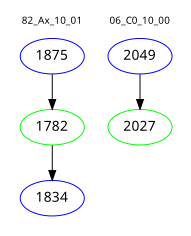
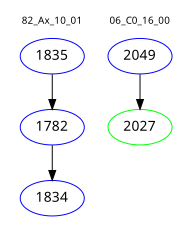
  digraph {
    fontname="Noto Sans"
    node [color=blue fontname="Noto Sans"]
    edge [color=black fontname="Noto Sans"]
-   n1 [label=1875]
-   n2 [color=green label=1782]
+   n1 [label=1835]
+   n2 [label=1782]
    n3 [label=1834]
    n4 [label=2049]
    n5 [color=green label=2027]
    subgraph cluster_1 {
      color=white
      fontsize=10
      label="82_Ax_10_01"
      n1
      n2
      n3
    }
    subgraph cluster_2 {
      color=white
      fontsize=10
-     label="06_C0_10_00"
+     label="06_C0_16_00"
      n4
      n5
    }
    n1 -> n2
    n2 -> n3
    n4 -> n5
  }
